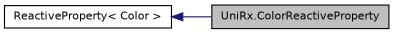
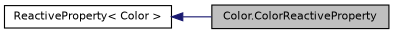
  digraph {
    rankdir=LR
    node [color=black fontname=Helvetica fontsize=10 shape=record style=filled]
-   n1 [fillcolor=grey75 fontcolor=black height=0.2 label="UniRx.ColorReactiveProperty" width=0.4]
+   n1 [fillcolor=grey75 fontcolor=black height=0.2 label="Color.ColorReactiveProperty" width=0.4]
    n2 [fillcolor=white height=0.2 label="ReactiveProperty\< Color \>" width=0.4]
    n2 -> n1 [color=midnightblue dir=back fontname=Helvetica fontsize=10 labelfontname=Helvetica labelfontsize=10 style=solid]
  }
